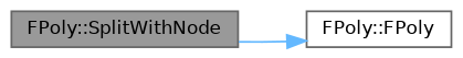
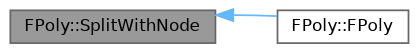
  digraph {
    rankdir=LR
    node [fontname=Helvetica fontsize=10 shape=box style=filled]
    n1 [color=gray40 fillcolor=grey60 fontcolor=black height=0.2 label="FPoly::SplitWithNode" width=0.4]
    n2 [color=grey40 fillcolor=white height=0.2 label="FPoly::FPoly" width=0.4]
-   n1 -> n2 [color=steelblue1 fontname=Helvetica fontsize=10 labelfontname=Helvetica labelfontsize=10 style=solid]
+   n2 -> n1 [color=steelblue1 fontname=Helvetica fontsize=10 labelfontname=Helvetica labelfontsize=10 style=solid]
  }
